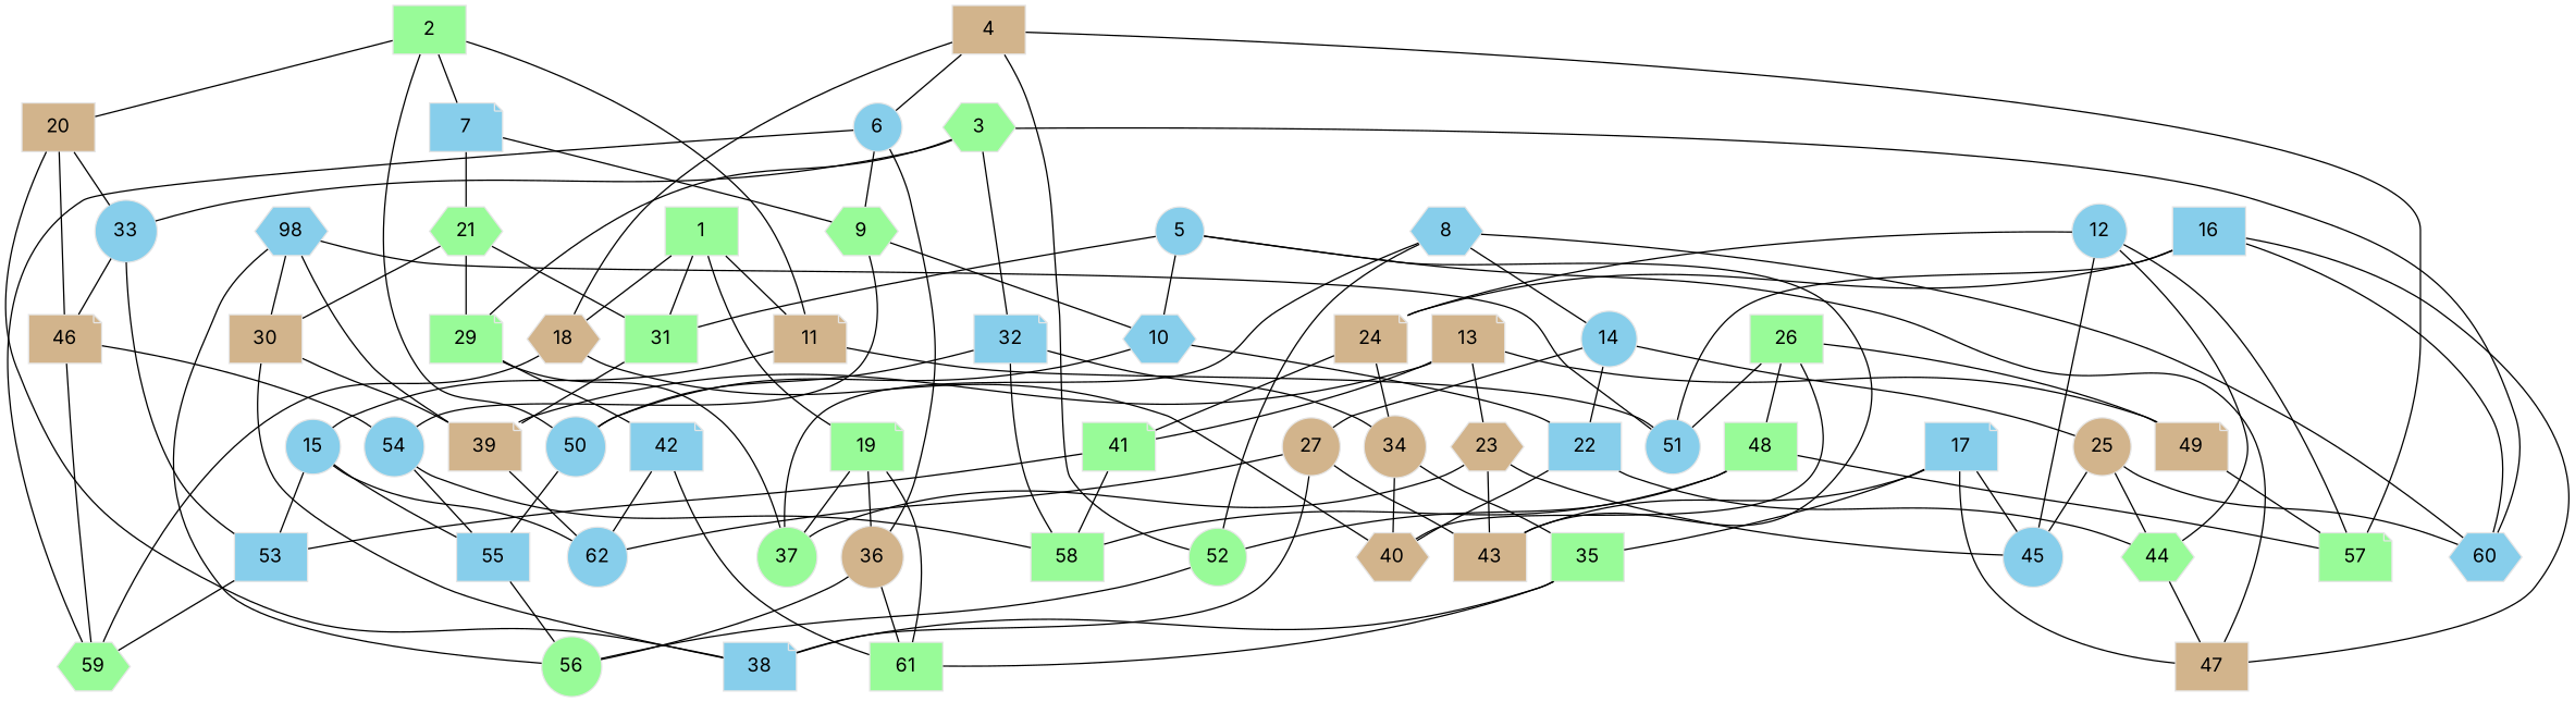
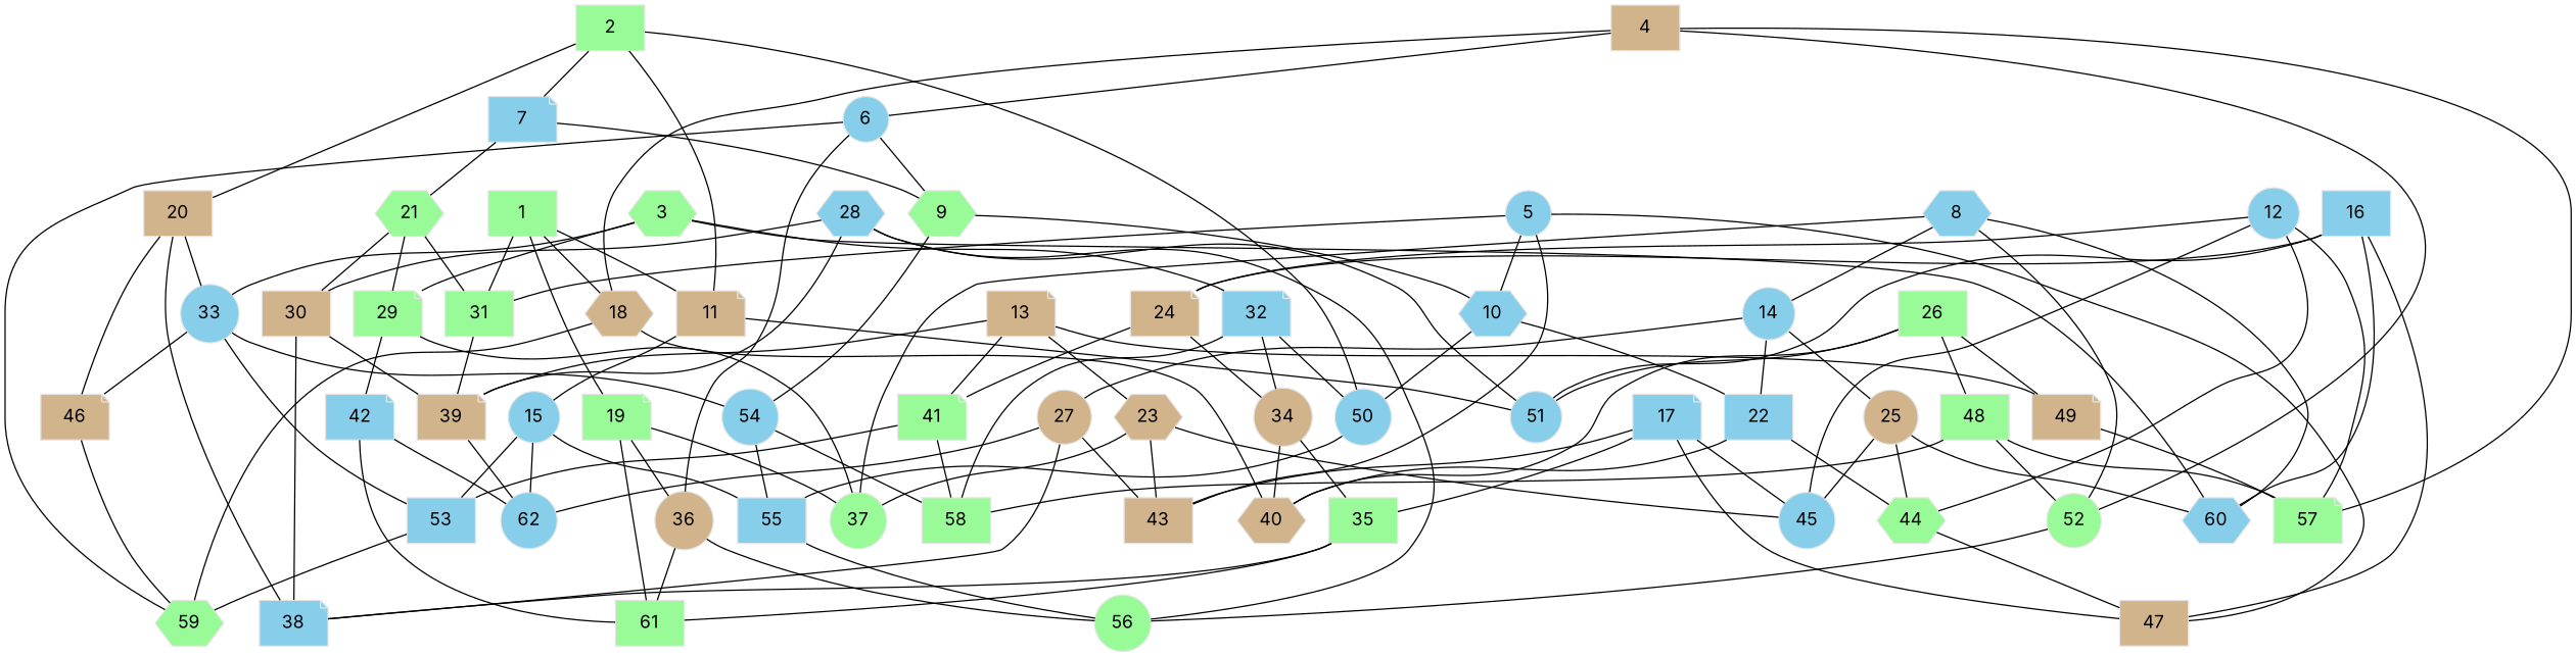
  graph {
    fontname=Inter
    node [color=gray90 fillcolor=skyblue fontname=Inter shape=circle style=filled]
    edge [fontname=Inter]
    1 [fillcolor=palegreen shape=box]
    11 [fillcolor=tan shape=note]
    18 [fillcolor=tan shape=hexagon]
    19 [fillcolor=palegreen shape=note]
    31 [fillcolor=palegreen shape=box]
    15
    51
    59 [fillcolor=palegreen shape=hexagon]
    40 [fillcolor=tan shape=hexagon]
    36 [fillcolor=tan]
    37 [fillcolor=palegreen]
    61 [fillcolor=palegreen shape=box]
    39 [fillcolor=tan shape=note]
    2 [fillcolor=palegreen shape=box]
    7 [shape=note]
    20 [fillcolor=tan shape=box]
    50
    9 [fillcolor=palegreen shape=hexagon]
    21 [fillcolor=palegreen shape=hexagon]
    33
    38 [shape=note]
    46 [fillcolor=tan shape=note]
    55 [shape=box]
    3 [fillcolor=palegreen shape=hexagon]
    29 [fillcolor=palegreen shape=note]
    32 [shape=note]
    60 [shape=hexagon]
    42 [shape=note]
    34 [fillcolor=tan]
    58 [fillcolor=palegreen shape=box]
    53 [shape=box]
    4 [fillcolor=tan shape=box]
    6
    52 [fillcolor=palegreen]
    57 [fillcolor=palegreen shape=note]
    56 [fillcolor=palegreen]
    5
    10 [shape=hexagon]
    43 [fillcolor=tan shape=box]
    47 [fillcolor=tan shape=box]
    22 [shape=box]
    54
    30 [fillcolor=tan shape=box]
    49 [fillcolor=tan shape=note]
    8 [shape=hexagon]
    14
    25 [fillcolor=tan]
    27 [fillcolor=tan]
    44 [fillcolor=palegreen shape=hexagon]
    62
    12
    24 [fillcolor=tan shape=note]
    45
    41 [fillcolor=palegreen shape=note]
    13 [fillcolor=tan shape=note]
    23 [fillcolor=tan shape=hexagon]
    16 [shape=box]
    17 [shape=note]
    35 [fillcolor=palegreen shape=box]
    26 [fillcolor=palegreen shape=box]
    48 [fillcolor=palegreen shape=box]
-   28 [shape=hexagon label=98]
+   28 [shape=hexagon]
    1 -- 11
    1 -- 18
    1 -- 19
    1 -- 31
    11 -- 15
    11 -- 51
    18 -- 59
    18 -- 40
    19 -- 36
    19 -- 37
    19 -- 61
    31 -- 39
    15 -- 55
    15 -- 53
    15 -- 62
    36 -- 61
    36 -- 56
    39 -- 62
    2 -- 11
    2 -- 7
    2 -- 20
    2 -- 50
    7 -- 9
    7 -- 21
    20 -- 33
    20 -- 38
    20 -- 46
    50 -- 55
    9 -- 10
    9 -- 54
    21 -- 31
    21 -- 29
    21 -- 30
    33 -- 46
    33 -- 53
    46 -- 59
-   46 -- 54
+   33 -- 54
    55 -- 56
    3 -- 33
    3 -- 29
    3 -- 32
    3 -- 60
    29 -- 37
    29 -- 42
    32 -- 50
    32 -- 34
    32 -- 58
    42 -- 61
    42 -- 62
    34 -- 40
    34 -- 35
    53 -- 59
    4 -- 18
    4 -- 6
    4 -- 52
    4 -- 57
    6 -- 59
    6 -- 36
    6 -- 9
    52 -- 56
    5 -- 31
    5 -- 10
    5 -- 43
    5 -- 47
    10 -- 50
    10 -- 22
    22 -- 40
    22 -- 44
    54 -- 55
    54 -- 58
    30 -- 39
    30 -- 38
    49 -- 57
    8 -- 37
    8 -- 60
    8 -- 52
    8 -- 14
    14 -- 22
    14 -- 25
    14 -- 27
    25 -- 60
    25 -- 44
    25 -- 45
    27 -- 38
    27 -- 43
    27 -- 62
    44 -- 47
    12 -- 57
    12 -- 44
    12 -- 24
    12 -- 45
    24 -- 34
    24 -- 41
    41 -- 58
    41 -- 53
    13 -- 39
    13 -- 49
    13 -- 41
    13 -- 23
    23 -- 37
    23 -- 43
    23 -- 45
    16 -- 51
    16 -- 60
    16 -- 47
    16 -- 24
    17 -- 43
    17 -- 47
    17 -- 45
    17 -- 35
    35 -- 61
    35 -- 38
    26 -- 51
    26 -- 40
    26 -- 49
    26 -- 48
    48 -- 58
    48 -- 52
    48 -- 57
    28 -- 51
    28 -- 39
    28 -- 56
    28 -- 30
  }
